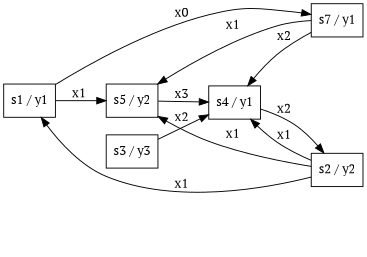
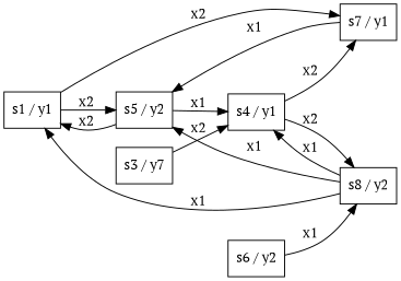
  digraph {
    fontname="PT Serif"
    rankdir=LR
    node [fontname="PT Serif" shape=box]
    edge [fontname="PT Serif"]
    n1 [label="s1 / y1"]
    n2 [label="s5 / y2"]
    n3 [label="s7 / y1"]
    n4 [label="s4 / y1"]
-   n5 [label="s2 / y2"]
-   n6 [label="s3 / y3"]
-   n1 -> n2 [label="x1 "]
-   n1 -> n3 [label="x0 "]
-   n2 -> n4 [label="x3 "]
+   n5 [label="s8 / y2"]
+   n6 [label="s3 / y7"]
+   n7 [label="s6 / y2"]
+   n1 -> n2 [label="x2 "]
+   n1 -> n3 [label="x2 "]
+   n2 -> n1 [label="x2 "]
+   n2 -> n4 [label="x1 "]
    n3 -> n2 [label="x1 "]
-   n3 -> n4 [label="x2 "]
+   n4 -> n3 [label="x2 "]
    n4 -> n5 [label="x2 "]
    n5 -> n1 [label="x1 "]
    n5 -> n2 [label="x1 "]
    n5 -> n4 [label="x1 "]
    n6 -> n4 [label="x2 "]
+   n7 -> n5 [label="x1 "]
  }
